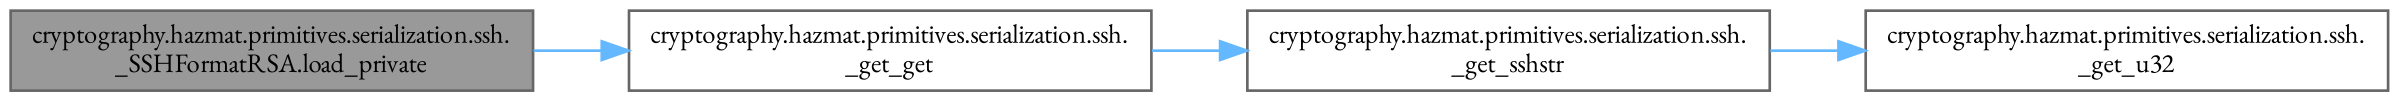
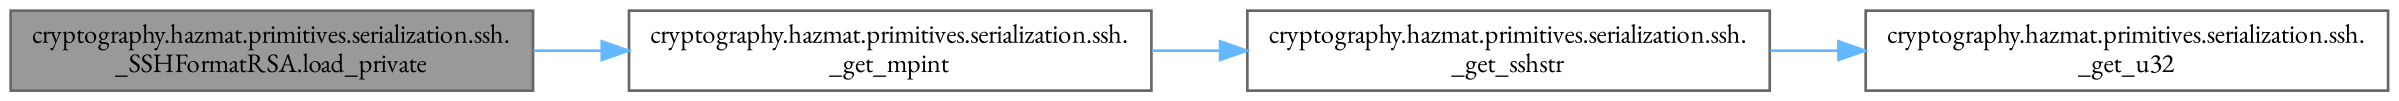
  digraph {
    rankdir=LR
    fontname="EB Garamond"
    node [color=grey40 fillcolor=white fontname="EB Garamond" fontsize=10 shape=box style=filled]
    edge [color=steelblue1 fontname="EB Garamond" fontsize=10 labelfontname=Helvetica labelfontsize=10 style=solid]
    n1 [color=gray40 fillcolor=grey60 fontcolor=black height=0.2 label="cryptography.hazmat.primitives.serialization.ssh.\l_SSHFormatRSA.load_private" width=0.4]
-   n2 [height=0.2 label="cryptography.hazmat.primitives.serialization.ssh.\l_get_get" width=0.4]
+   n2 [height=0.2 label="cryptography.hazmat.primitives.serialization.ssh.\l_get_mpint" width=0.4]
    n3 [height=0.2 label="cryptography.hazmat.primitives.serialization.ssh.\l_get_sshstr" width=0.4]
    n4 [height=0.2 label="cryptography.hazmat.primitives.serialization.ssh.\l_get_u32" width=0.4]
    n1 -> n2
    n2 -> n3
    n3 -> n4
  }
